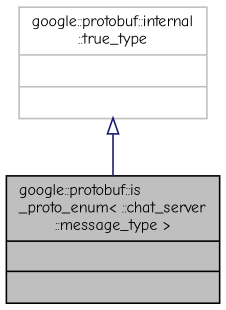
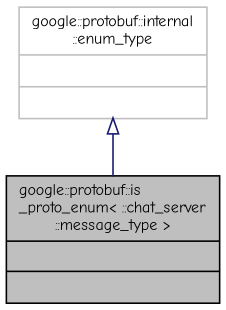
  digraph {
    fontname="Comic Neue"
    node [fontname="Comic Neue" fontsize=10 shape=record style=filled]
    n1 [color=black fillcolor=grey75 fontcolor=black height=0.2 label="{google::protobuf::is\l_proto_enum\< ::chat_server\l::message_type \>\n||}" width=0.4]
-   n2 [color=grey75 fillcolor=white height=0.2 label="{google::protobuf::internal\l::true_type\n||}" width=0.4]
+   n2 [color=grey75 fillcolor=white height=0.2 label="{google::protobuf::internal\l::enum_type\n||}" width=0.4]
    n2 -> n1 [arrowtail=onormal color=midnightblue dir=back fontname="Comic Neue" fontsize=10 labelfontname=Helvetica labelfontsize=10 style=solid]
  }
